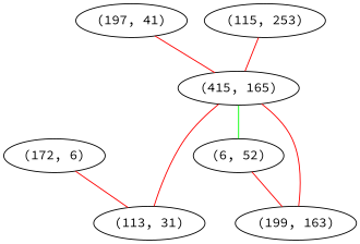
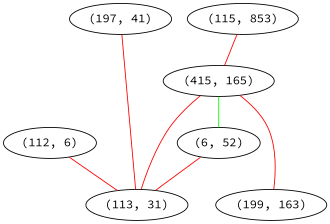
  graph {
    fontname="Source Code Pro"
    node [fontname="Source Code Pro"]
    edge [color=red fontname="Source Code Pro" weight=1]
-   "(112, 6)" [label="(172, 6)"]
+   "(112, 6)"
    "(113, 31)"
    "(6, 52)"
    "(197, 41)"
    n5 [label="(415, 165)"]
-   "(115, 253)"
+   "(115, 253)" [label="(115, 853)"]
    n7 [label="(199, 163)"]
    "(112, 6)" -- "(113, 31)"
-   "(6, 52)" -- n7
-   "(197, 41)" -- n5
+   "(6, 52)" -- "(113, 31)"
+   "(197, 41)" -- "(113, 31)"
    n5 -- "(113, 31)"
    n5 -- "(6, 52)" [color=green weight=2]
    n5 -- n7
    "(115, 253)" -- n5
  }
